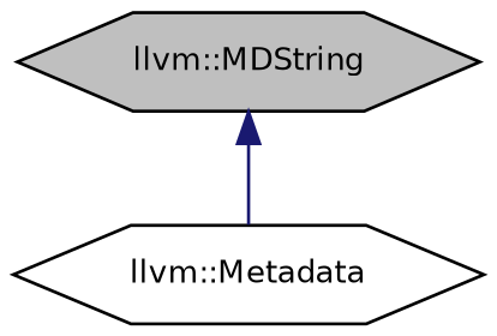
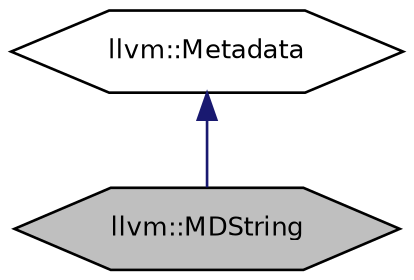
  digraph {
    node [color=black fontname=Helvetica fontsize=10 shape=hexagon]
    n1 [fillcolor=grey75 fontcolor=black height=0.2 label="llvm::MDString" style=filled width=0.4]
    n2 [height=0.2 label="llvm::Metadata" width=0.4]
-   n1 -> n2 [color=midnightblue dir=back fontname=Helvetica fontsize=10 labelfontname=Helvetica labelfontsize=10 style=solid]
+   n2 -> n1 [color=midnightblue dir=back fontname=Helvetica fontsize=10 labelfontname=Helvetica labelfontsize=10 style=solid]
  }
